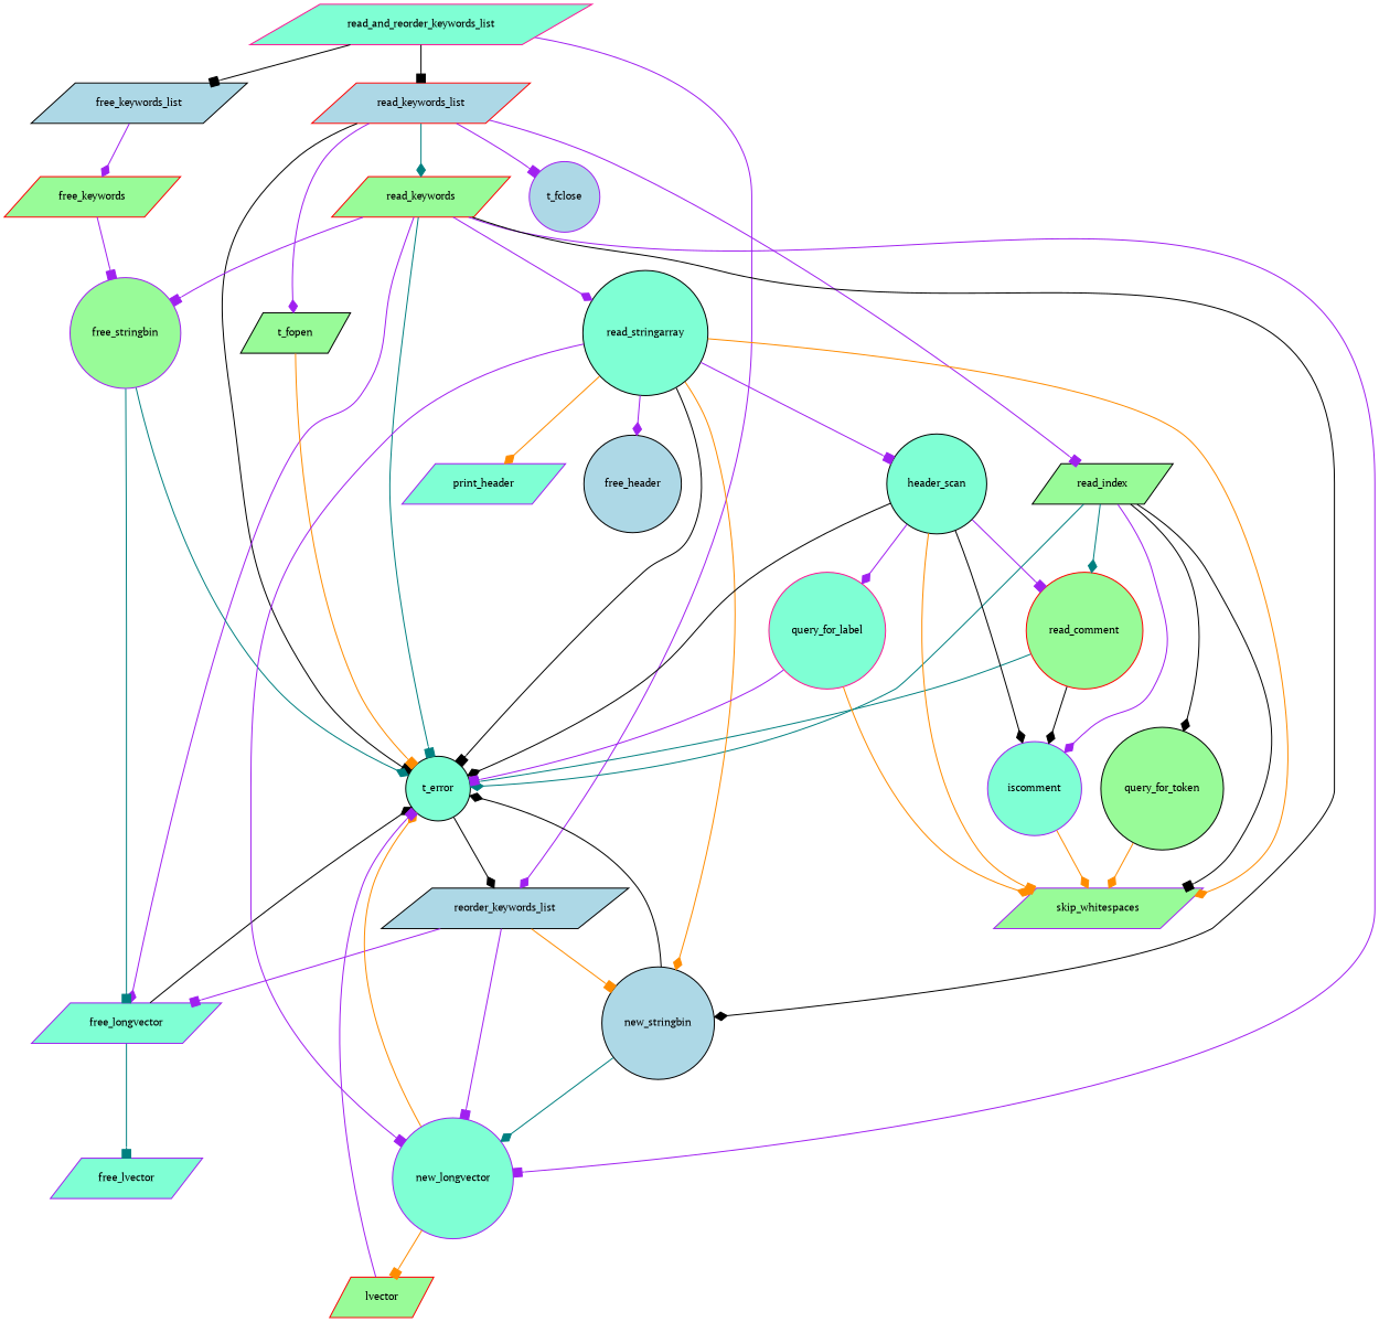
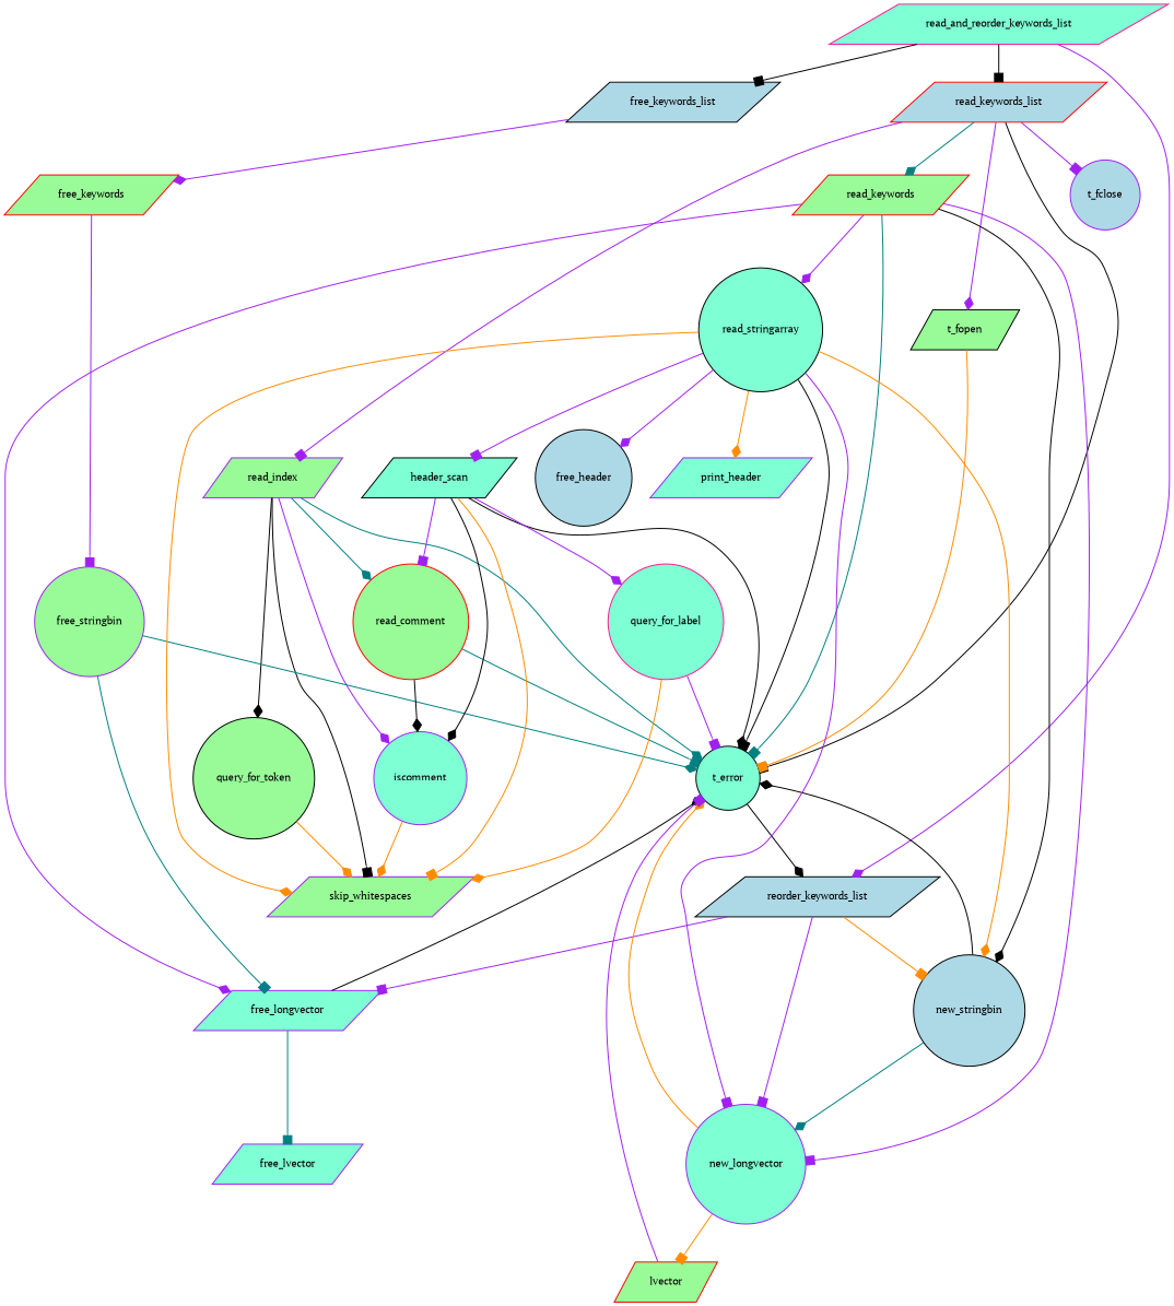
  digraph {
    fontname="PT Serif"
    rankdir=TB
    node [color=black fillcolor=aquamarine fontname="PT Serif" fontsize=10 shape=parallelogram style=filled]
    edge [arrowhead=diamond color=purple fontname="PT Serif" fontsize=10 labelfontname=FreeSans labelfontsize=10 style=solid]
    n1 [color=deeppink fontcolor=black height=0.2 label=read_and_reorder_keywords_list width=0.4]
    n2 [fillcolor=lightblue height=0.2 label=free_keywords_list width=0.4]
    n3 [color=red fillcolor=lightblue height=0.2 label=read_keywords_list width=0.4]
    n4 [fillcolor=lightblue height=0.2 label=reorder_keywords_list width=0.4]
    n5 [color=red fillcolor=palegreen height=0.2 label=free_keywords width=0.4]
    n6 [height=0.2 label=t_error shape=circle width=0.4]
-   n7 [fillcolor=palegreen height=0.2 label=read_index width=0.4]
+   n7 [color=purple fillcolor=palegreen height=0.2 label=read_index width=0.4]
    n8 [color=red fillcolor=palegreen height=0.2 label=read_keywords width=0.4]
    n9 [color=purple fillcolor=lightblue height=0.2 label=t_fclose shape=circle width=0.4]
    n10 [fillcolor=palegreen height=0.2 label=t_fopen width=0.4]
    n11 [color=purple height=0.2 label=free_longvector width=0.4]
    n12 [color=purple height=0.2 label=new_longvector shape=circle width=0.4]
    n13 [fillcolor=lightblue height=0.2 label=new_stringbin shape=circle width=0.4]
    n14 [color=purple fillcolor=palegreen height=0.2 label=free_stringbin shape=circle width=0.4]
    n15 [color=purple height=0.2 label=free_lvector width=0.4]
    n16 [color=purple height=0.2 label=iscomment shape=circle width=0.4]
    n17 [color=purple fillcolor=palegreen height=0.2 label=skip_whitespaces width=0.4]
    n18 [fillcolor=palegreen height=0.2 label=query_for_token shape=circle width=0.4]
    n19 [color=red fillcolor=palegreen height=0.2 label=read_comment shape=circle width=0.4]
    n20 [height=0.2 label=read_stringarray shape=circle width=0.4]
    n21 [color=red fillcolor=palegreen height=0.2 label=lvector width=0.4]
    n22 [fillcolor=lightblue height=0.2 label=free_header shape=circle width=0.4]
-   n23 [height=0.2 label=header_scan shape=circle width=0.4]
+   n23 [height=0.2 label=header_scan width=0.4]
    n24 [color=purple height=0.2 label=print_header width=0.4]
    n25 [color=deeppink height=0.2 label=query_for_label shape=circle width=0.4]
    n1 -> n2 [arrowhead=box color=black]
    n1 -> n3 [arrowhead=box color=black]
    n1 -> n4
    n2 -> n5
    n3 -> n6 [arrowhead=box color=black]
    n3 -> n7 [arrowhead=box]
    n3 -> n8 [color=teal]
    n3 -> n9 [arrowhead=box]
    n3 -> n10
    n4 -> n11 [arrowhead=box]
    n4 -> n12 [arrowhead=box]
    n4 -> n13 [arrowhead=box color=darkorange]
    n5 -> n14 [arrowhead=box]
    n6 -> n4 [color=black]
    n7 -> n6 [color=teal]
    n7 -> n16
    n7 -> n17 [arrowhead=box color=black]
    n7 -> n18 [color=black]
    n7 -> n19 [color=teal]
    n8 -> n6 [arrowhead=box color=teal]
    n8 -> n11
    n8 -> n12 [arrowhead=box]
    n8 -> n13 [color=black]
-   n8 -> n14 [arrowhead=box]
    n8 -> n20
    n10 -> n6 [arrowhead=box color=darkorange]
    n11 -> n6 [color=black]
    n11 -> n15 [arrowhead=box color=teal]
    n12 -> n6 [color=darkorange]
    n12 -> n21 [arrowhead=box color=darkorange]
    n13 -> n6 [color=black]
    n13 -> n12 [color=teal]
    n14 -> n6 [color=teal]
    n14 -> n11 [arrowhead=box color=teal]
    n16 -> n17 [color=darkorange]
    n18 -> n17 [color=darkorange]
    n19 -> n6 [arrowhead=box color=teal]
    n19 -> n16 [color=black]
    n20 -> n6 [arrowhead=box color=black]
    n20 -> n12 [arrowhead=box]
    n20 -> n13 [color=darkorange]
    n20 -> n17 [color=darkorange]
    n20 -> n22
    n20 -> n23 [arrowhead=box]
    n20 -> n24 [color=darkorange]
    n21 -> n6 [arrowhead=box]
    n23 -> n6 [color=black]
    n23 -> n16 [color=black]
    n23 -> n17 [arrowhead=box color=darkorange]
    n23 -> n19 [arrowhead=box]
    n23 -> n25
    n25 -> n6 [arrowhead=box]
    n25 -> n17 [color=darkorange]
  }
